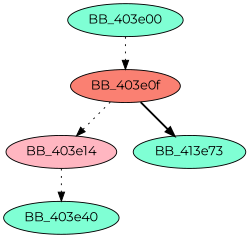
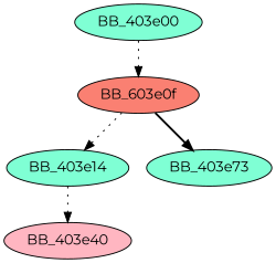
  digraph {
    fontname=Montserrat
    node [fillcolor=aquamarine fontname=Montserrat style=filled]
    edge [fontname=Montserrat style=dotted]
-   BB_403e0f [fillcolor=salmon]
+   BB_403e0f [fillcolor=salmon label=BB_603e0f]
    BB_403e00
-   BB_403e14 [fillcolor=lightpink]
-   BB_403e73 [label=BB_413e73]
-   BB_403e40
+   BB_403e14
+   BB_403e73
+   BB_403e40 [fillcolor=lightpink]
    BB_403e0f -> BB_403e14
    BB_403e0f -> BB_403e73 [style=bold]
    BB_403e00 -> BB_403e0f
    BB_403e14 -> BB_403e40
  }
